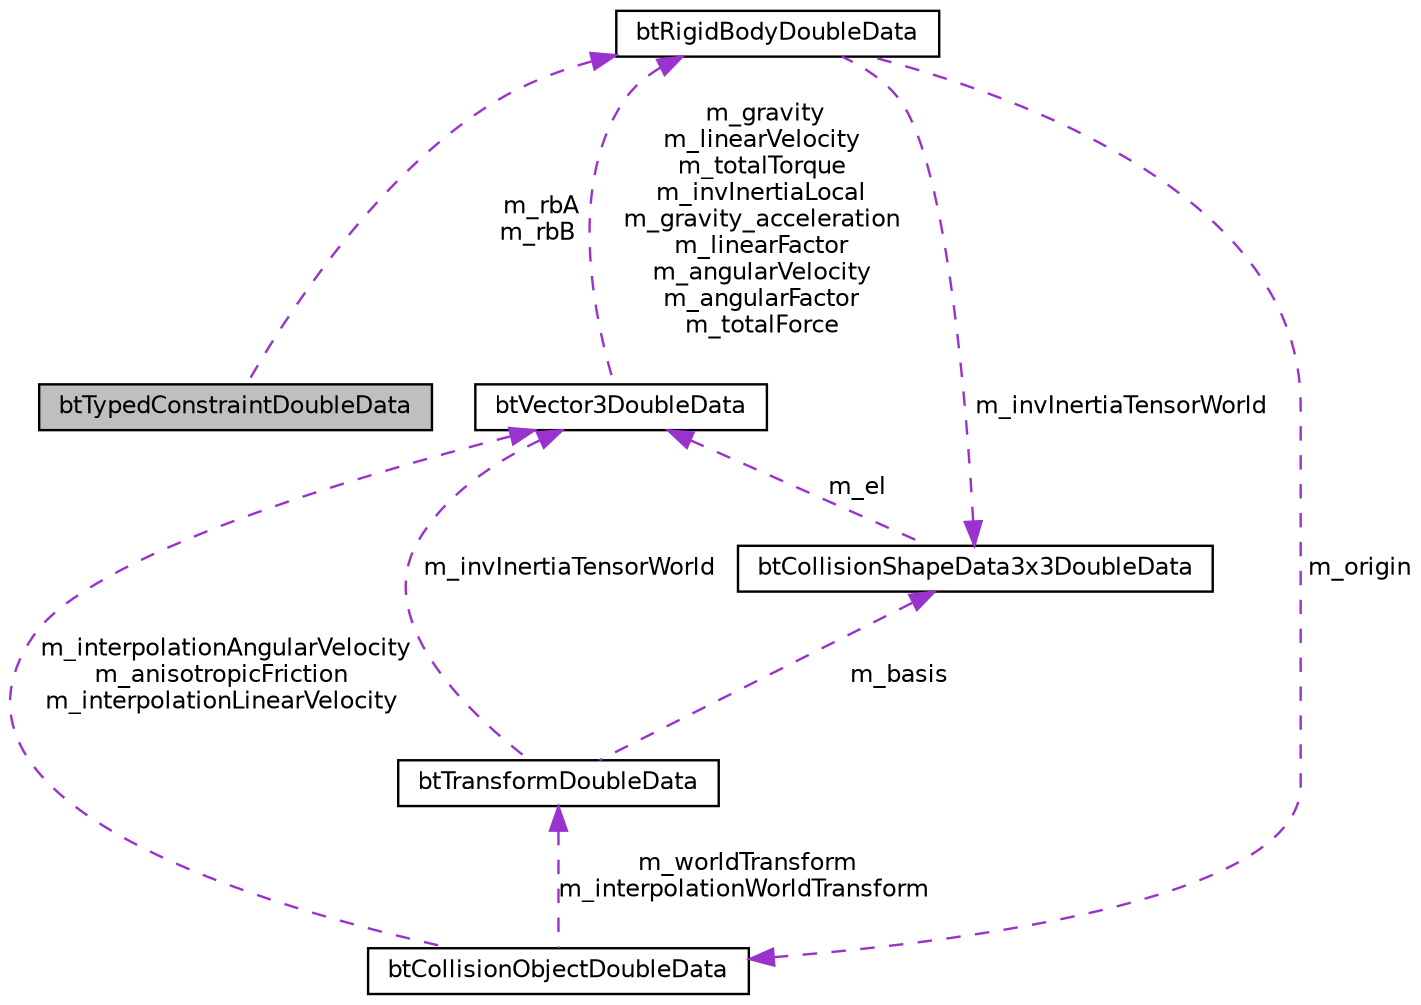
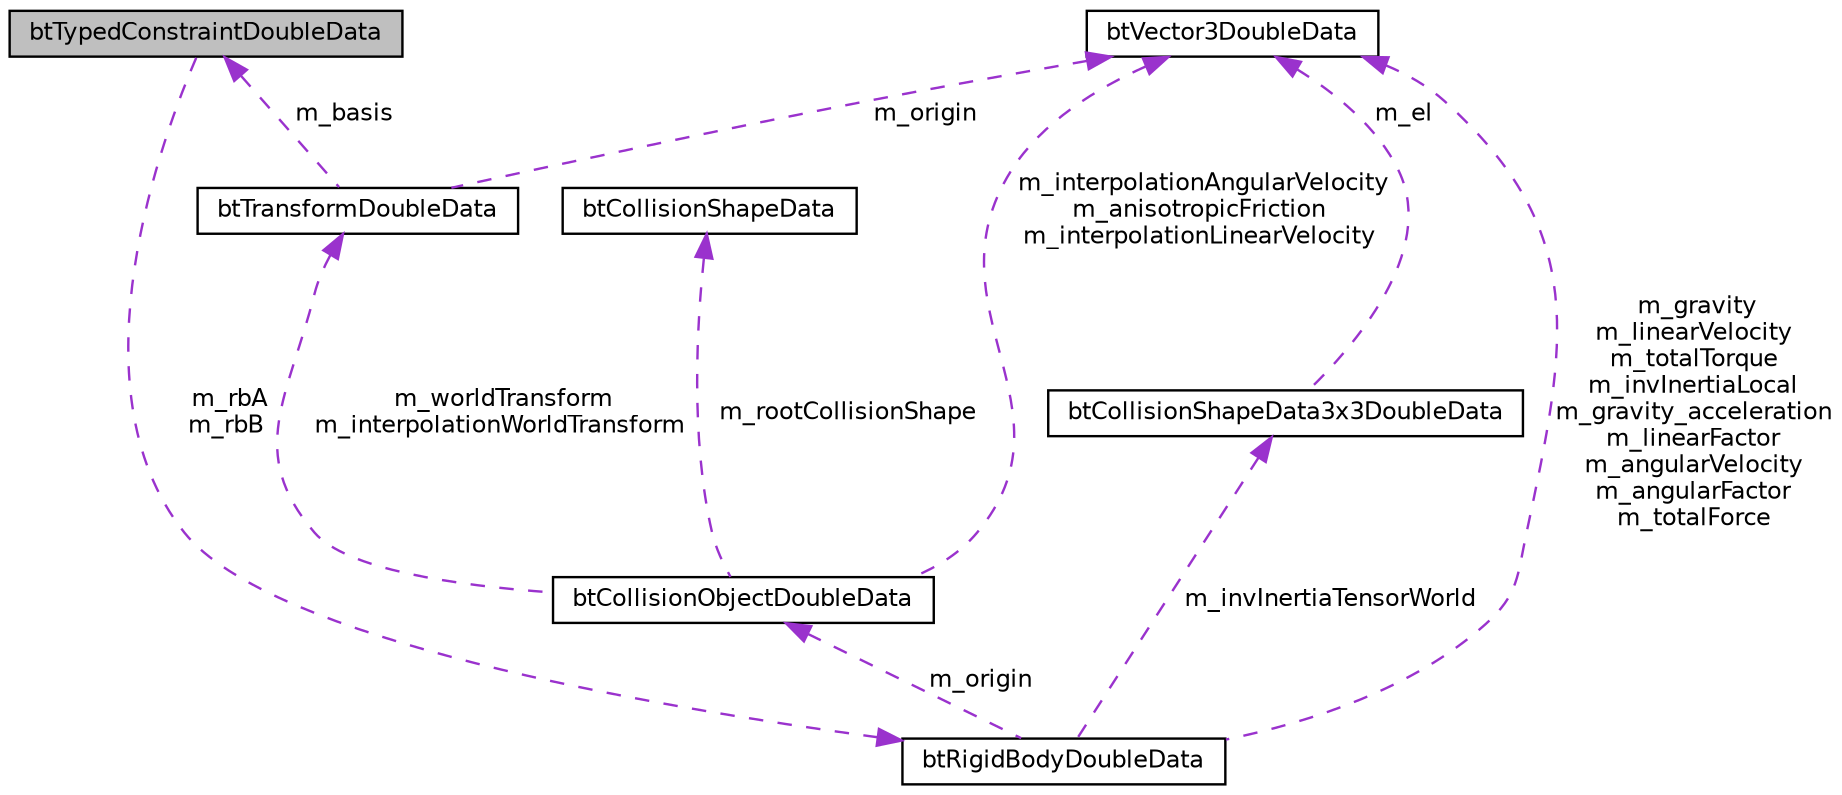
  digraph {
    node [color=black fillcolor=white fontname=Helvetica fontsize=10 shape=record style=filled]
    edge [color=darkorchid3 dir=back fontname=Helvetica fontsize=10 labelfontname=Helvetica labelfontsize=10 style=dashed]
    n1 [fillcolor=grey75 fontcolor=black height=0.2 label=btTypedConstraintDoubleData width=0.4]
    n2 [height=0.2 label=btRigidBodyDoubleData width=0.4]
    n3 [height=0.2 label=btCollisionObjectDoubleData width=0.4]
+   n4 [height=0.2 label=btCollisionShapeData width=0.4]
    n5 [height=0.2 label=btTransformDoubleData width=0.4]
    n6 [height=0.2 label=btVector3DoubleData width=0.4]
    n7 [height=0.2 label=btCollisionShapeData3x3DoubleData width=0.4]
    n2 -> n1 [label=" m_rbA\nm_rbB"]
    n3 -> n2 [label=" m_origin"]
+   n4 -> n3 [label=" m_rootCollisionShape"]
    n5 -> n3 [label=" m_worldTransform\nm_interpolationWorldTransform"]
-   n2 -> n6 [label=" m_gravity\nm_linearVelocity\nm_totalTorque\nm_invInertiaLocal\nm_gravity_acceleration\nm_linearFactor\nm_angularVelocity\nm_angularFactor\nm_totalForce"]
+   n6 -> n2 [label=" m_gravity\nm_linearVelocity\nm_totalTorque\nm_invInertiaLocal\nm_gravity_acceleration\nm_linearFactor\nm_angularVelocity\nm_angularFactor\nm_totalForce"]
    n6 -> n3 [label=" m_interpolationAngularVelocity\nm_anisotropicFriction\nm_interpolationLinearVelocity"]
-   n6 -> n5 [label=" m_invInertiaTensorWorld"]
+   n6 -> n5 [label=" m_origin"]
    n6 -> n7 [label=" m_el"]
    n7 -> n2 [label=" m_invInertiaTensorWorld"]
-   n7 -> n5 [label=" m_basis"]
+   n1 -> n5 [label=" m_basis"]
  }
